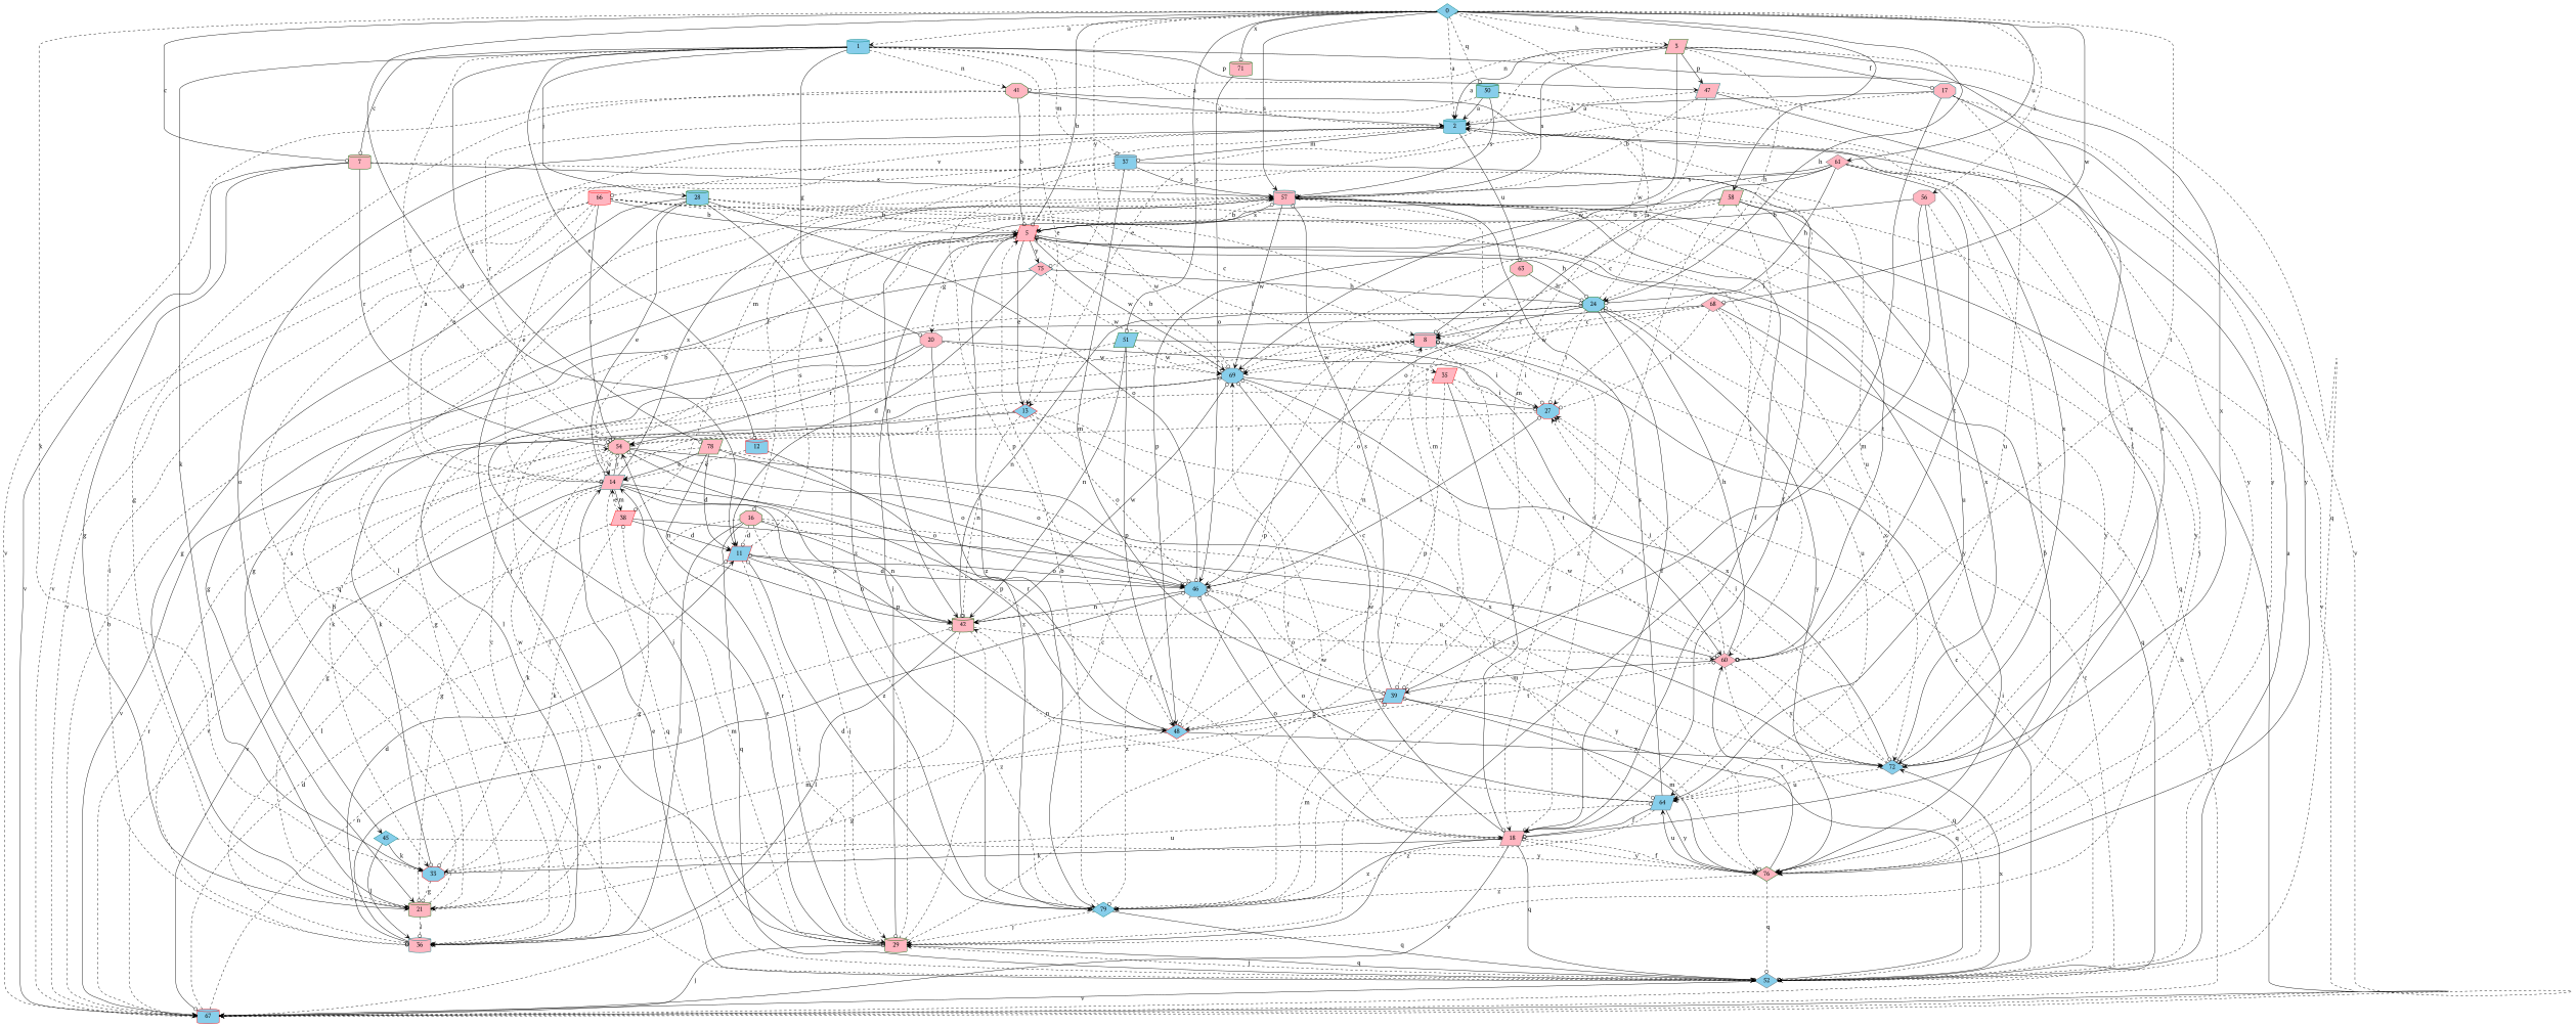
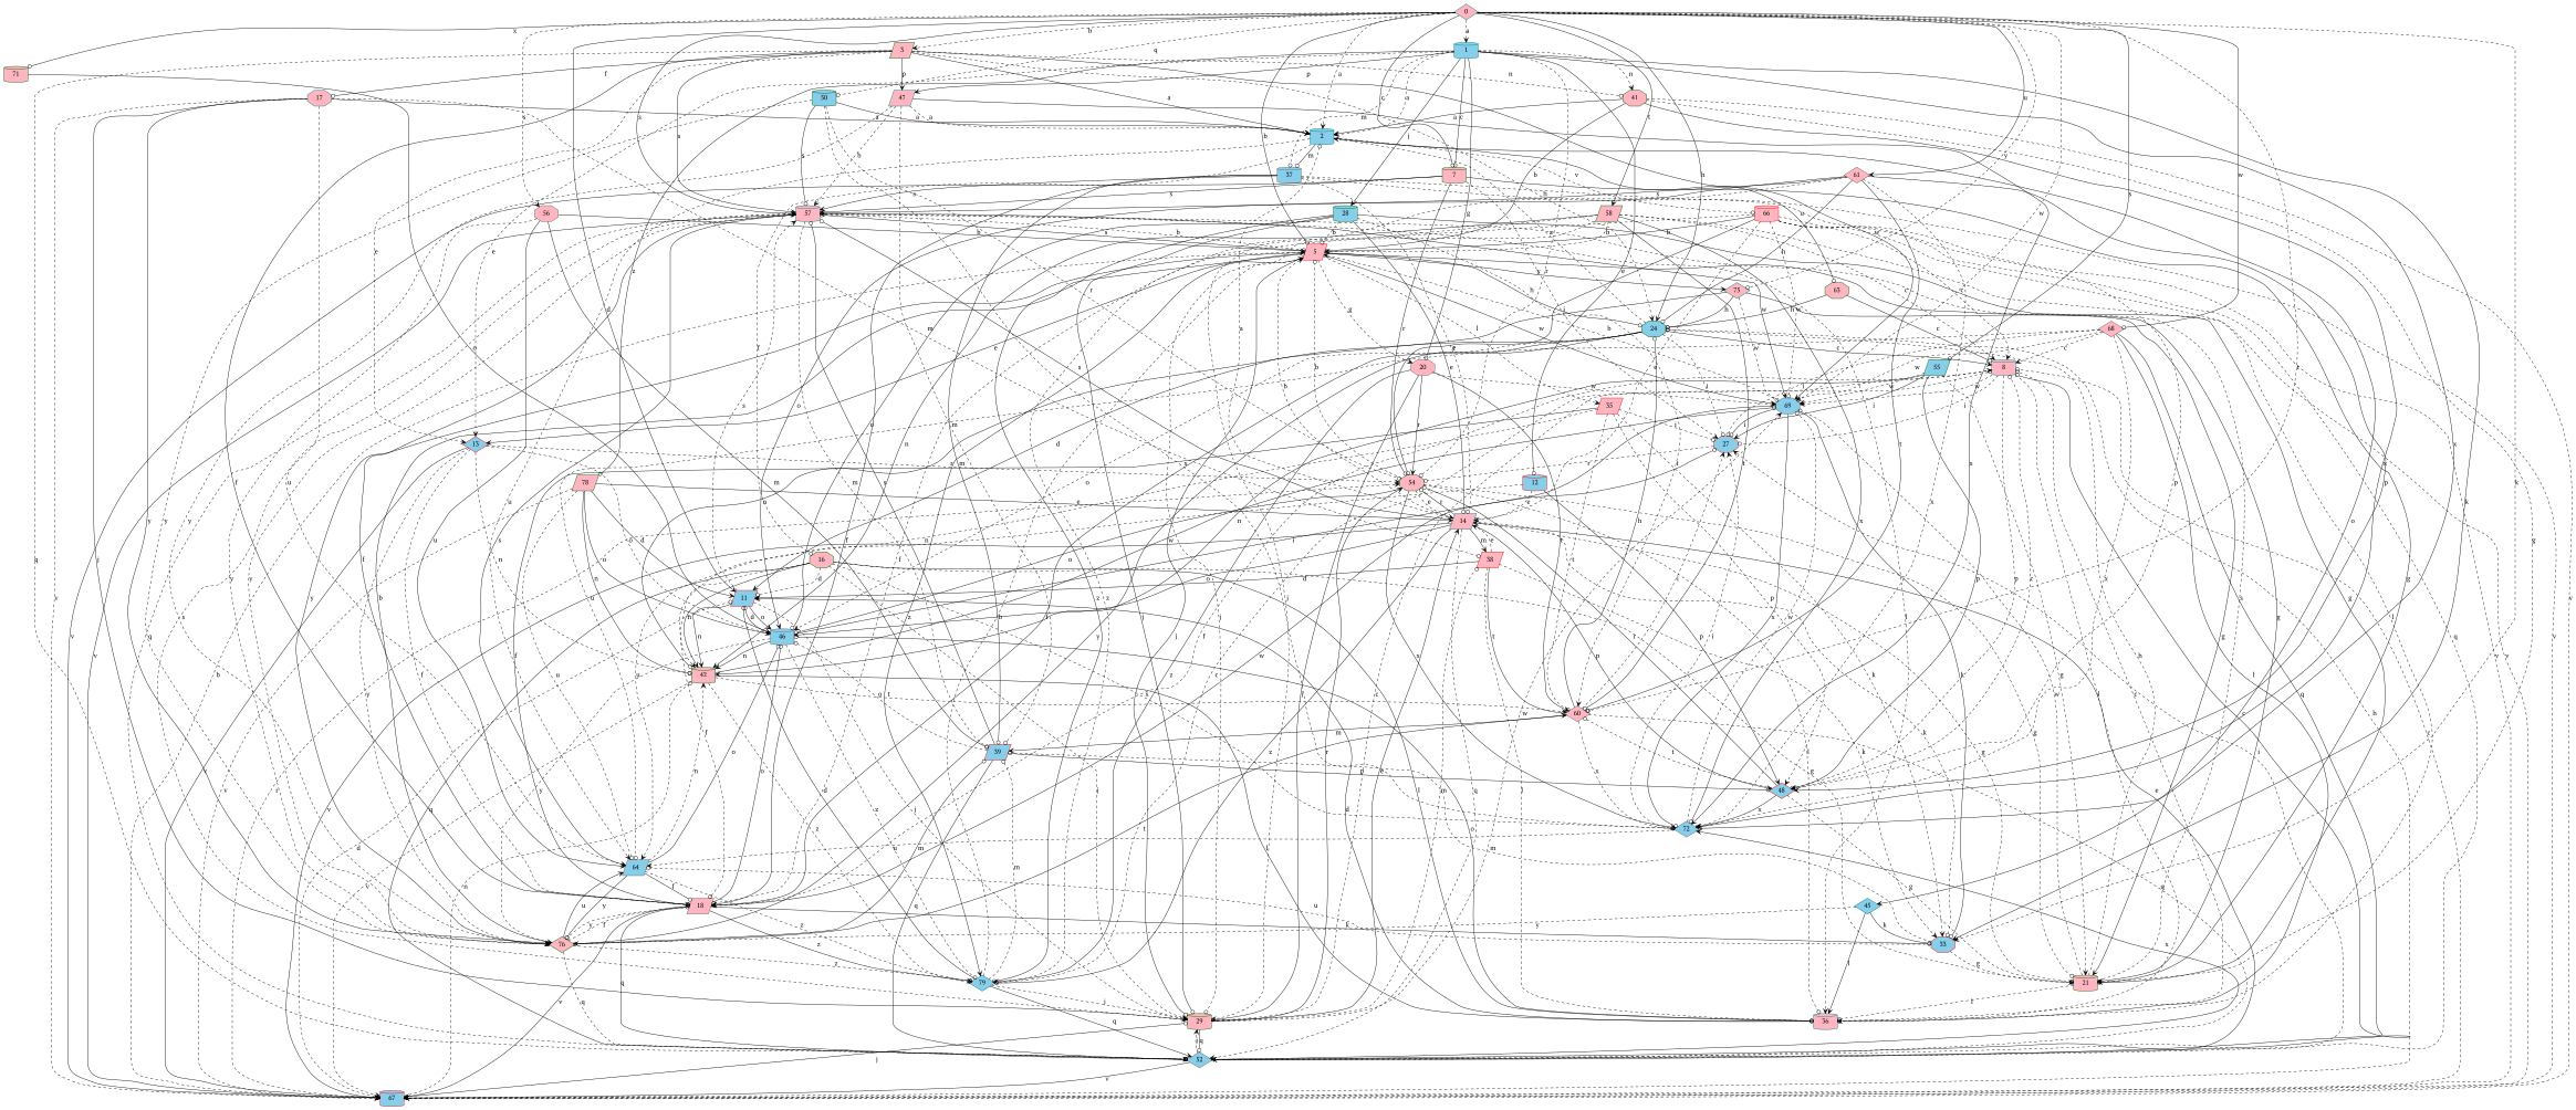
  strict digraph {
    fontname="PT Serif"
    node [color=darkgreen fillcolor=lightpink fontname="PT Serif" shape=cylinder style=filled]
    edge [arrowhead=vee fontname="PT Serif" style=dashed]
-   0 [color=teal fillcolor=skyblue shape=diamond]
+   0 [color=teal shape=diamond]
    1 [color=teal fillcolor=skyblue]
    2 [color=teal fillcolor=skyblue]
    3 [shape=parallelogram]
    5 [color=red shape=parallelogram]
    7
    11 [color=red fillcolor=skyblue shape=parallelogram]
    24 [fillcolor=skyblue shape=octagon]
    33 [color=red fillcolor=skyblue shape=octagon]
    50 [fillcolor=skyblue]
-   55 [fillcolor=skyblue shape=parallelogram label=51]
+   55 [fillcolor=skyblue shape=parallelogram]
    56 [color=gray40 shape=octagon]
    57 [color=teal]
    58 [shape=parallelogram]
    60 [color=gray40 shape=diamond]
    61 [color=gray40 shape=diamond]
    68 [color=gray40 shape=diamond]
    69 [color=gray40 fillcolor=skyblue shape=octagon]
    71
    75 [color=teal shape=diamond]
    12 [color=red fillcolor=skyblue]
    13 [color=red fillcolor=skyblue shape=diamond]
    20 [color=gray40 shape=octagon]
    28 [fillcolor=skyblue]
    37 [color=gray40 fillcolor=skyblue]
    41 [shape=octagon]
    47 [color=teal shape=parallelogram]
    54 [shape=octagon]
    72 [color=gray40 fillcolor=skyblue shape=diamond]
    78 [shape=parallelogram]
    16 [shape=octagon]
    45 [color=teal fillcolor=skyblue shape=diamond]
    63 [shape=octagon]
    64 [color=gray40 fillcolor=skyblue shape=parallelogram]
    66 [color=red]
    17 [color=teal shape=octagon]
    18 [color=gray40 shape=parallelogram]
    52 [color=gray40 fillcolor=skyblue shape=diamond]
    21
    29
    35 [color=red shape=parallelogram]
    76 [shape=diamond]
    79 [color=teal fillcolor=skyblue shape=diamond]
    27 [color=red fillcolor=skyblue shape=octagon]
    67 [color=red fillcolor=skyblue]
    42
-   46 [color=gray40 fillcolor=skyblue shape=octagon]
+   46 [color=gray40 fillcolor=skyblue]
    8 [color=teal]
    39 [color=red fillcolor=skyblue shape=parallelogram]
    48 [color=red fillcolor=skyblue shape=diamond]
    36 [color=teal]
    14 [color=teal shape=parallelogram]
    38 [color=red shape=parallelogram]
    0 -> 1 [label=a]
    0 -> 2 [label=a]
    0 -> 3 [label=b]
    0 -> 5 [arrowhead=odot label=b style=solid]
    0 -> 7 [arrowhead=odot label=c style=solid]
    0 -> 11 [label=d style=solid]
    0 -> 24 [label=h style=solid]
    0 -> 33 [label=k]
    0 -> 50 [arrowhead=odot label=q]
    0 -> 55 [arrowhead=odot label=s style=solid]
    0 -> 56 [label=s]
    0 -> 57 [label=s style=solid]
    0 -> 58 [label=t style=solid]
    0 -> 60 [arrowhead=odot label=t]
    0 -> 61 [label=u style=solid]
    0 -> 68 [arrowhead=odot label=w style=solid]
    0 -> 69 [arrowhead=odot label=w]
    0 -> 71 [arrowhead=odot label=x style=solid]
    0 -> 75 [arrowhead=odot label=y]
    1 -> 2 [label=a]
    1 -> 7 [arrowhead=odot label=c style=solid]
    1 -> 33 [label=k style=solid]
    1 -> 12 [arrowhead=odot label=e style=solid]
    1 -> 13 [label=e]
    1 -> 20 [arrowhead=odot label=g style=solid]
    1 -> 28 [label=j style=solid]
    1 -> 37 [arrowhead=odot label=m]
    1 -> 41 [label=n]
    1 -> 47 [label=p style=solid]
    1 -> 54 [arrowhead=odot label=r]
    1 -> 72 [arrowhead=odot label=x style=solid]
    1 -> 78 [arrowhead=odot label=z style=solid]
    2 -> 37 [arrowhead=odot label=m style=solid]
    2 -> 16 [arrowhead=odot label=f]
    2 -> 45 [label=o style=solid]
    2 -> 63 [arrowhead=odot label=u style=solid]
    2 -> 64 [label=u]
    2 -> 66 [arrowhead=odot label=v]
    3 -> 2 [label=a style=solid]
    3 -> 24 [label=h]
    3 -> 57 [label=s style=solid]
    3 -> 69 [label=w style=solid]
    3 -> 13 [label=e]
    3 -> 41 [arrowhead=odot label=n]
    3 -> 47 [label=p style=solid]
    3 -> 17 [arrowhead=odot label=f style=solid]
    3 -> 18 [arrowhead=odot label=f style=solid]
    3 -> 52 [arrowhead=odot label=q]
    5 -> 24 [arrowhead=odot label=h style=solid]
    5 -> 57 [arrowhead=odot label=s style=solid]
    5 -> 69 [label=w style=solid]
    5 -> 75 [label=y style=solid]
    5 -> 13 [label=e style=solid]
    5 -> 20 [label=g]
    5 -> 21 [label=g style=solid]
    5 -> 29 [arrowhead=odot label=j style=solid]
    5 -> 35 [label=l]
    5 -> 76 [arrowhead=odot label=y style=solid]
    5 -> 79 [label=z style=solid]
    7 -> 57 [label=s style=solid]
    7 -> 54 [arrowhead=odot label=r style=solid]
    7 -> 21 [label=g style=solid]
    7 -> 27 [label=i]
    7 -> 67 [label=v style=solid]
    11 -> 57 [label=s]
    11 -> 29 [label=j]
    11 -> 42 [label=n style=solid]
    11 -> 46 [label=o style=solid]
    24 -> 2 [label=a]
    24 -> 18 [label=f style=solid]
    24 -> 76 [label=y style=solid]
    24 -> 27 [arrowhead=odot label=i]
    24 -> 42 [arrowhead=odot label=n style=solid]
    24 -> 46 [label=o]
    24 -> 8 [label=c style=solid]
    33 -> 64 [arrowhead=odot label=u]
    33 -> 21 [arrowhead=odot label=g]
    33 -> 39 [arrowhead=odot label=m]
    50 -> 2 [label=a style=solid]
    50 -> 57 [arrowhead=odot label=s style=solid]
    50 -> 54 [arrowhead=odot label=r]
    50 -> 72 [arrowhead=odot label=x]
    50 -> 76 [arrowhead=odot label=y]
    55 -> 69 [label=w]
    55 -> 21 [label=g]
    55 -> 27 [label=i style=solid]
    55 -> 42 [label=n style=solid]
    55 -> 48 [label=p style=solid]
    56 -> 5 [label=b style=solid]
    56 -> 64 [label=u style=solid]
    56 -> 76 [label=y]
    56 -> 39 [arrowhead=odot label=m style=solid]
    57 -> 5 [arrowhead=odot label=b]
    57 -> 69 [label=w style=solid]
    57 -> 18 [arrowhead=odot label=f style=solid]
    57 -> 52 [arrowhead=odot label=q]
    57 -> 76 [label=y]
    57 -> 67 [label=v style=solid]
    57 -> 39 [arrowhead=odot label=m]
    57 -> 36 [label=l]
    58 -> 5 [arrowhead=odot label=b]
    58 -> 60 [arrowhead=odot label=t style=solid]
    58 -> 72 [arrowhead=odot label=x style=solid]
    58 -> 29 [arrowhead=odot label=j]
    58 -> 79 [arrowhead=odot label=z]
    58 -> 67 [label=v]
    58 -> 42 [label=n style=solid]
    58 -> 8 [label=c]
    60 -> 24 [arrowhead=odot label=h style=solid]
    60 -> 72 [arrowhead=odot label=x]
    60 -> 52 [arrowhead=odot label=q]
    60 -> 27 [label=i]
    60 -> 39 [label=m style=solid]
    61 -> 24 [arrowhead=odot label=h style=solid]
    61 -> 57 [arrowhead=odot label=s style=solid]
    61 -> 60 [arrowhead=odot label=t style=solid]
    61 -> 72 [arrowhead=odot label=x]
    61 -> 29 [label=j]
    61 -> 46 [label=o style=solid]
    61 -> 48 [label=p style=solid]
    68 -> 69 [label=w]
    68 -> 72 [label=x]
    68 -> 64 [arrowhead=odot label=u]
    68 -> 52 [label=q style=solid]
    68 -> 27 [arrowhead=odot label=i]
    68 -> 8 [label=c]
    68 -> 36 [label=l style=solid]
    69 -> 5 [label=b]
    69 -> 33 [arrowhead=odot label=k style=solid]
    69 -> 72 [arrowhead=odot label=x style=solid]
    69 -> 27 [arrowhead=odot label=i style=solid]
    71 -> 46 [label=o style=solid]
    75 -> 11 [label=d style=solid]
    75 -> 24 [arrowhead=odot label=h style=solid]
    75 -> 69 [arrowhead=odot label=w]
    75 -> 21 [label=g style=solid]
+   12 -> 64 [label=u]
    12 -> 48 [label=p style=solid]
    12 -> 14 [label=e]
    13 -> 54 [label=r]
    13 -> 18 [label=f]
    13 -> 76 [arrowhead=odot label=y]
    13 -> 67 [label=v style=solid]
    13 -> 42 [arrowhead=odot label=n]
    13 -> 46 [arrowhead=odot label=o]
    20 -> 60 [label=t style=solid]
    20 -> 69 [label=w]
    20 -> 54 [label=r style=solid]
    20 -> 29 [arrowhead=odot label=j style=solid]
    20 -> 79 [label=z style=solid]
    28 -> 5 [arrowhead=odot label=b]
    28 -> 60 [label=t]
    28 -> 21 [arrowhead=odot label=g style=solid]
    28 -> 29 [arrowhead=odot label=j style=solid]
    28 -> 79 [arrowhead=odot label=z style=solid]
    28 -> 46 [arrowhead=odot label=o style=solid]
    28 -> 14 [arrowhead=odot label=e style=solid]
    37 -> 57 [label=s style=solid]
    37 -> 18 [label=f style=solid]
    37 -> 67 [arrowhead=odot label=v]
    37 -> 39 [arrowhead=odot label=m style=solid]
    37 -> 48 [label=p]
    37 -> 14 [arrowhead=odot label=e]
    41 -> 2 [label=a style=solid]
    41 -> 5 [arrowhead=odot label=b style=solid]
    41 -> 72 [label=x style=solid]
    41 -> 21 [arrowhead=odot label=g]
    41 -> 67 [label=v]
    47 -> 2 [label=a]
    47 -> 57 [label=b]
    47 -> 72 [label=x style=solid]
    47 -> 76 [label=y]
    47 -> 39 [arrowhead=odot label=m]
    54 -> 5 [arrowhead=odot label=b]
    54 -> 72 [label=x style=solid]
    54 -> 21 [arrowhead=odot label=g]
    54 -> 46 [arrowhead=odot label=o style=solid]
    54 -> 36 [arrowhead=odot label=l]
    54 -> 14 [label=e]
    72 -> 69 [arrowhead=odot label=w]
    72 -> 64 [label=u]
    72 -> 27 [label=i]
    78 -> 11 [label=d style=solid]
    78 -> 64 [arrowhead=odot label=u]
    78 -> 67 [label=v]
    78 -> 42 [arrowhead=odot label=n style=solid]
    78 -> 46 [label=o style=solid]
    78 -> 14 [label=e style=solid]
    16 -> 11 [arrowhead=odot label=d]
    16 -> 72 [arrowhead=odot label=x]
    16 -> 18 [arrowhead=odot label=f]
    16 -> 52 [label=q style=solid]
    16 -> 21 [arrowhead=odot label=g]
    16 -> 29 [label=j]
    16 -> 42 [label=n style=solid]
    16 -> 36 [arrowhead=odot label=l style=solid]
    45 -> 33 [arrowhead=odot label=k style=solid]
-   45 -> 76 [label=y]
+   45 -> 76 [arrowhead=odot label=y]
    45 -> 36 [label=l style=solid]
    63 -> 24 [arrowhead=odot label=h style=solid]
    63 -> 8 [arrowhead=odot label=c style=solid]
    64 -> 57 [label=s style=solid]
    64 -> 18 [arrowhead=odot label=f style=solid]
    64 -> 76 [arrowhead=odot label=y style=solid]
    64 -> 79 [arrowhead=odot label=z]
    64 -> 42 [label=n]
    64 -> 46 [arrowhead=odot label=o style=solid]
    66 -> 5 [label=b style=solid]
    66 -> 69 [arrowhead=odot label=w]
    66 -> 54 [arrowhead=odot label=r style=solid]
    66 -> 18 [arrowhead=odot label=f]
    66 -> 52 [label=q]
    66 -> 67 [label=v]
    66 -> 8 [label=c]
    66 -> 36 [arrowhead=odot label=l]
    66 -> 14 [arrowhead=odot label=e]
    17 -> 2 [label=a style=solid]
    17 -> 64 [label=u]
    17 -> 29 [label=j style=solid]
    17 -> 76 [label=y style=solid]
    17 -> 67 [label=v]
    17 -> 38 [arrowhead=odot label=m]
    18 -> 33 [arrowhead=odot label=k style=solid]
    18 -> 69 [arrowhead=odot label=w style=solid]
    18 -> 52 [arrowhead=odot label=q style=solid]
    18 -> 76 [arrowhead=odot label=y]
    18 -> 79 [label=z style=solid]
    18 -> 67 [label=v style=solid]
    18 -> 46 [arrowhead=odot label=o style=solid]
-   52 -> 2 [label=a style=solid]
    52 -> 72 [label=x style=solid]
    52 -> 29 [label=j]
    52 -> 27 [label=i]
    52 -> 67 [label=v style=solid]
    52 -> 8 [arrowhead=odot label=c style=solid]
    52 -> 14 [label=e style=solid]
    21 -> 24 [arrowhead=odot label=h]
    21 -> 57 [label=s]
    21 -> 69 [arrowhead=odot label=w]
    21 -> 36 [arrowhead=odot label=l]
    29 -> 57 [label=s]
    29 -> 69 [label=w]
    29 -> 54 [label=r style=solid]
    29 -> 52 [arrowhead=odot label=q style=solid]
    29 -> 8 [arrowhead=odot label=c]
    29 -> 14 [label=e style=solid]
    29 -> 38 [arrowhead=odot label=m]
    35 -> 33 [label=k]
    35 -> 60 [arrowhead=odot label=t]
    35 -> 18 [arrowhead=odot label=f style=solid]
    35 -> 27 [arrowhead=odot label=i]
    35 -> 42 [label=n]
    35 -> 48 [label=p]
    76 -> 5 [arrowhead=odot label=b style=solid]
    76 -> 60 [label=t style=solid]
    76 -> 64 [label=u style=solid]
    76 -> 18 [arrowhead=odot label=f]
    76 -> 52 [arrowhead=odot label=q]
    76 -> 79 [arrowhead=odot label=z]
    76 -> 39 [arrowhead=odot label=m style=solid]
    79 -> 5 [label=b]
    79 -> 11 [arrowhead=odot label=d style=solid]
    79 -> 52 [label=q style=solid]
    79 -> 29 [label=j]
    79 -> 8 [label=c]
    79 -> 39 [arrowhead=odot label=m]
    27 -> 54 [arrowhead=odot label=r]
    67 -> 5 [label=b]
    67 -> 11 [arrowhead=odot label=d]
    67 -> 24 [arrowhead=odot label=h]
    67 -> 54 [label=r]
    67 -> 29 [arrowhead=odot label=j style=solid]
    67 -> 42 [arrowhead=odot label=n]
    67 -> 8 [arrowhead=odot label=c]
    42 -> 60 [label=t]
    42 -> 69 [arrowhead=odot label=w style=solid]
    42 -> 79 [arrowhead=odot label=z]
    42 -> 67 [label=v]
    42 -> 36 [arrowhead=odot label=l style=solid]
    46 -> 11 [arrowhead=odot label=d style=solid]
    46 -> 76 [label=y]
    46 -> 79 [arrowhead=odot label=z]
    46 -> 27 [arrowhead=odot label=i style=solid]
    46 -> 42 [label=n style=solid]
    8 -> 69 [label=w]
    8 -> 18 [label=f]
    8 -> 27 [arrowhead=odot label=i]
    8 -> 48 [arrowhead=odot label=p]
    8 -> 36 [arrowhead=odot label=l]
    39 -> 57 [arrowhead=odot label=s style=solid]
    39 -> 52 [arrowhead=odot label=q style=solid]
    39 -> 46 [arrowhead=odot label=o]
    39 -> 48 [arrowhead=odot label=p style=solid]
    48 -> 60 [arrowhead=odot label=t]
    48 -> 54 [arrowhead=odot label=r style=solid]
    48 -> 72 [label=x style=solid]
    48 -> 21 [label=g]
    48 -> 8 [arrowhead=odot label=c]
    36 -> 11 [label=d style=solid]
    36 -> 46 [arrowhead=odot label=o style=solid]
    36 -> 8 [arrowhead=odot label=c]
    14 -> 2 [arrowhead=odot label=a]
    14 -> 5 [label=b]
    14 -> 33 [arrowhead=odot label=k]
    14 -> 57 [arrowhead=odot label=s style=solid]
    14 -> 54 [arrowhead=odot label=r style=solid]
    14 -> 52 [label=q]
    14 -> 21 [arrowhead=odot label=g]
    14 -> 79 [arrowhead=odot label=z style=solid]
    14 -> 67 [arrowhead=odot label=v style=solid]
    14 -> 46 [label=o style=solid]
    14 -> 48 [label=p style=solid]
    14 -> 38 [label=m style=solid]
    38 -> 11 [label=d style=solid]
    38 -> 33 [label=k]
    38 -> 60 [arrowhead=odot label=t style=solid]
    38 -> 36 [arrowhead=odot label=l]
    38 -> 14 [label=e]
  }
